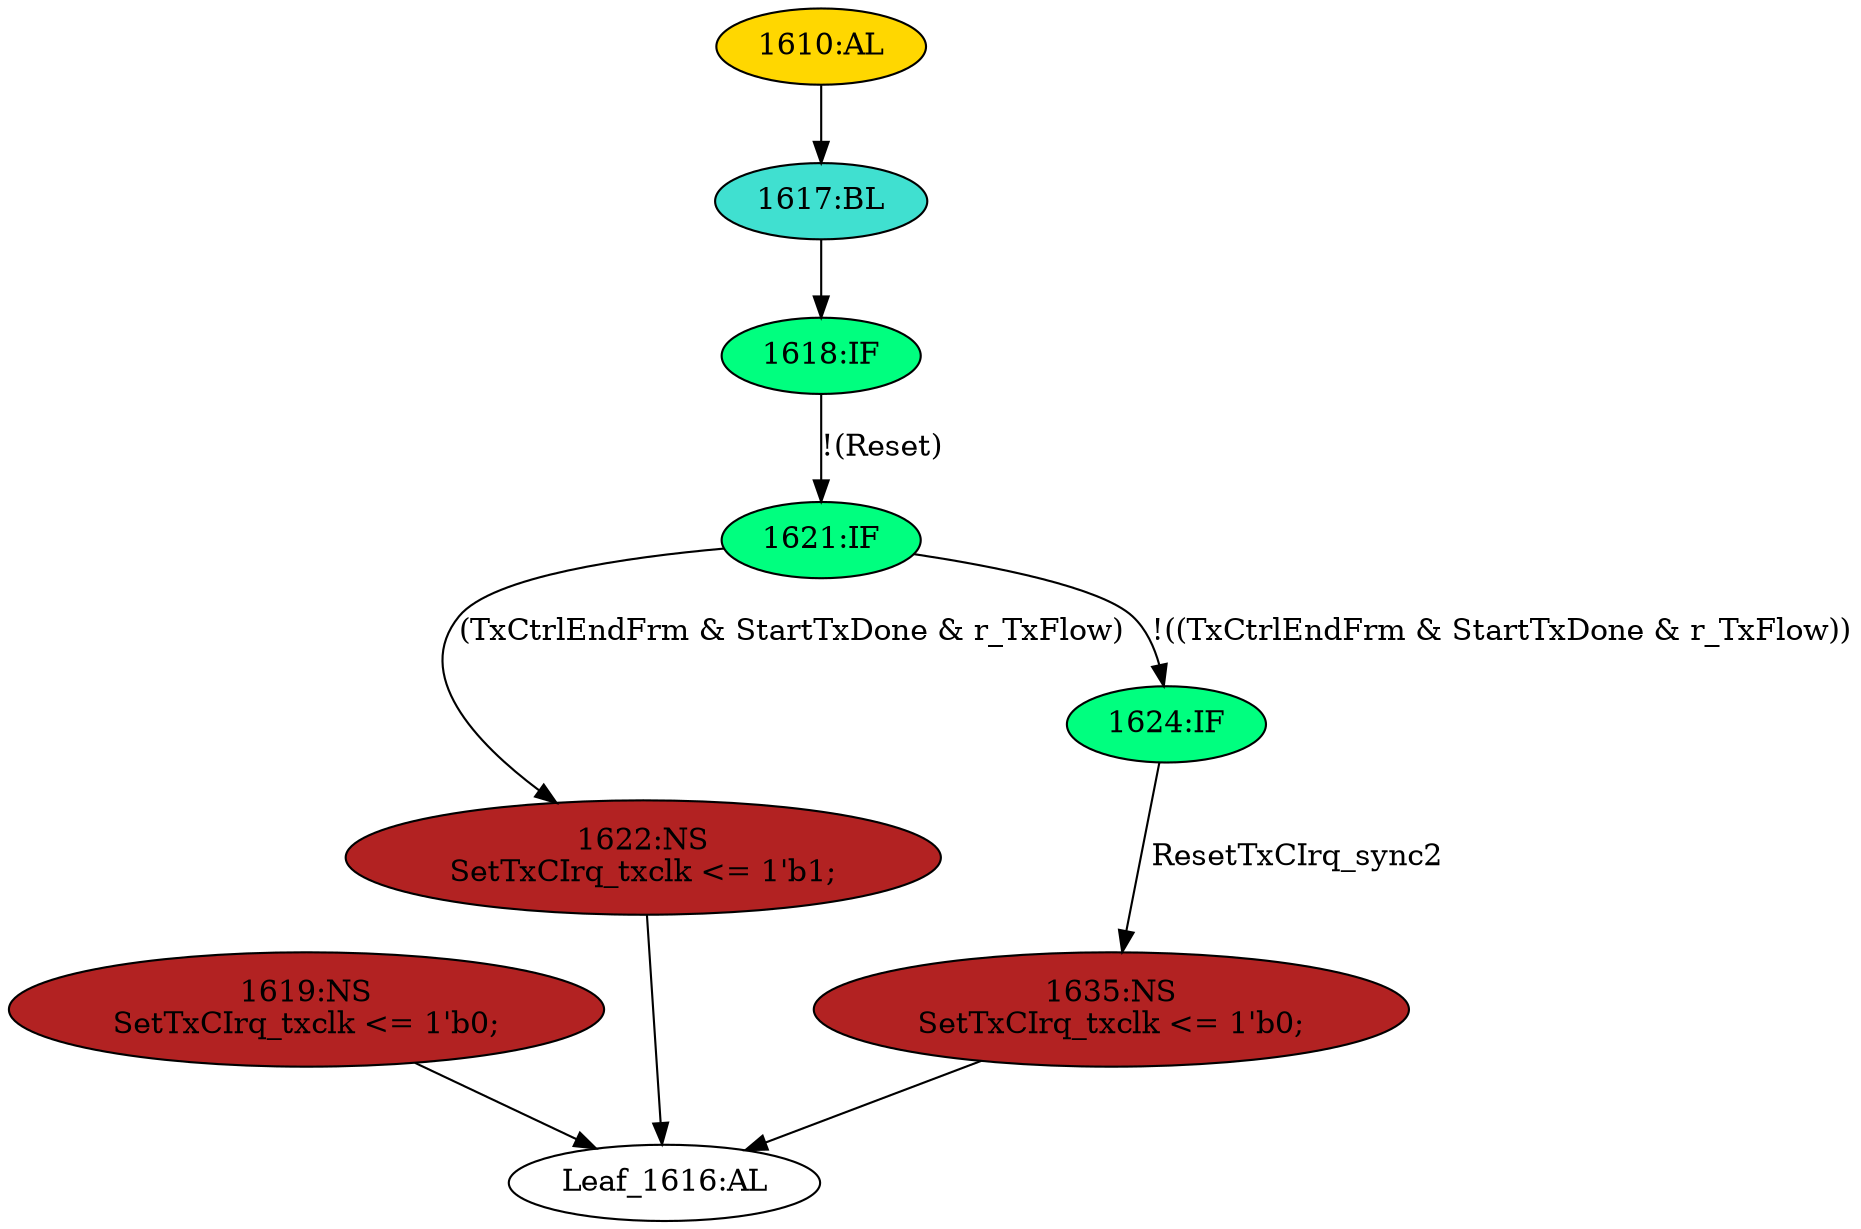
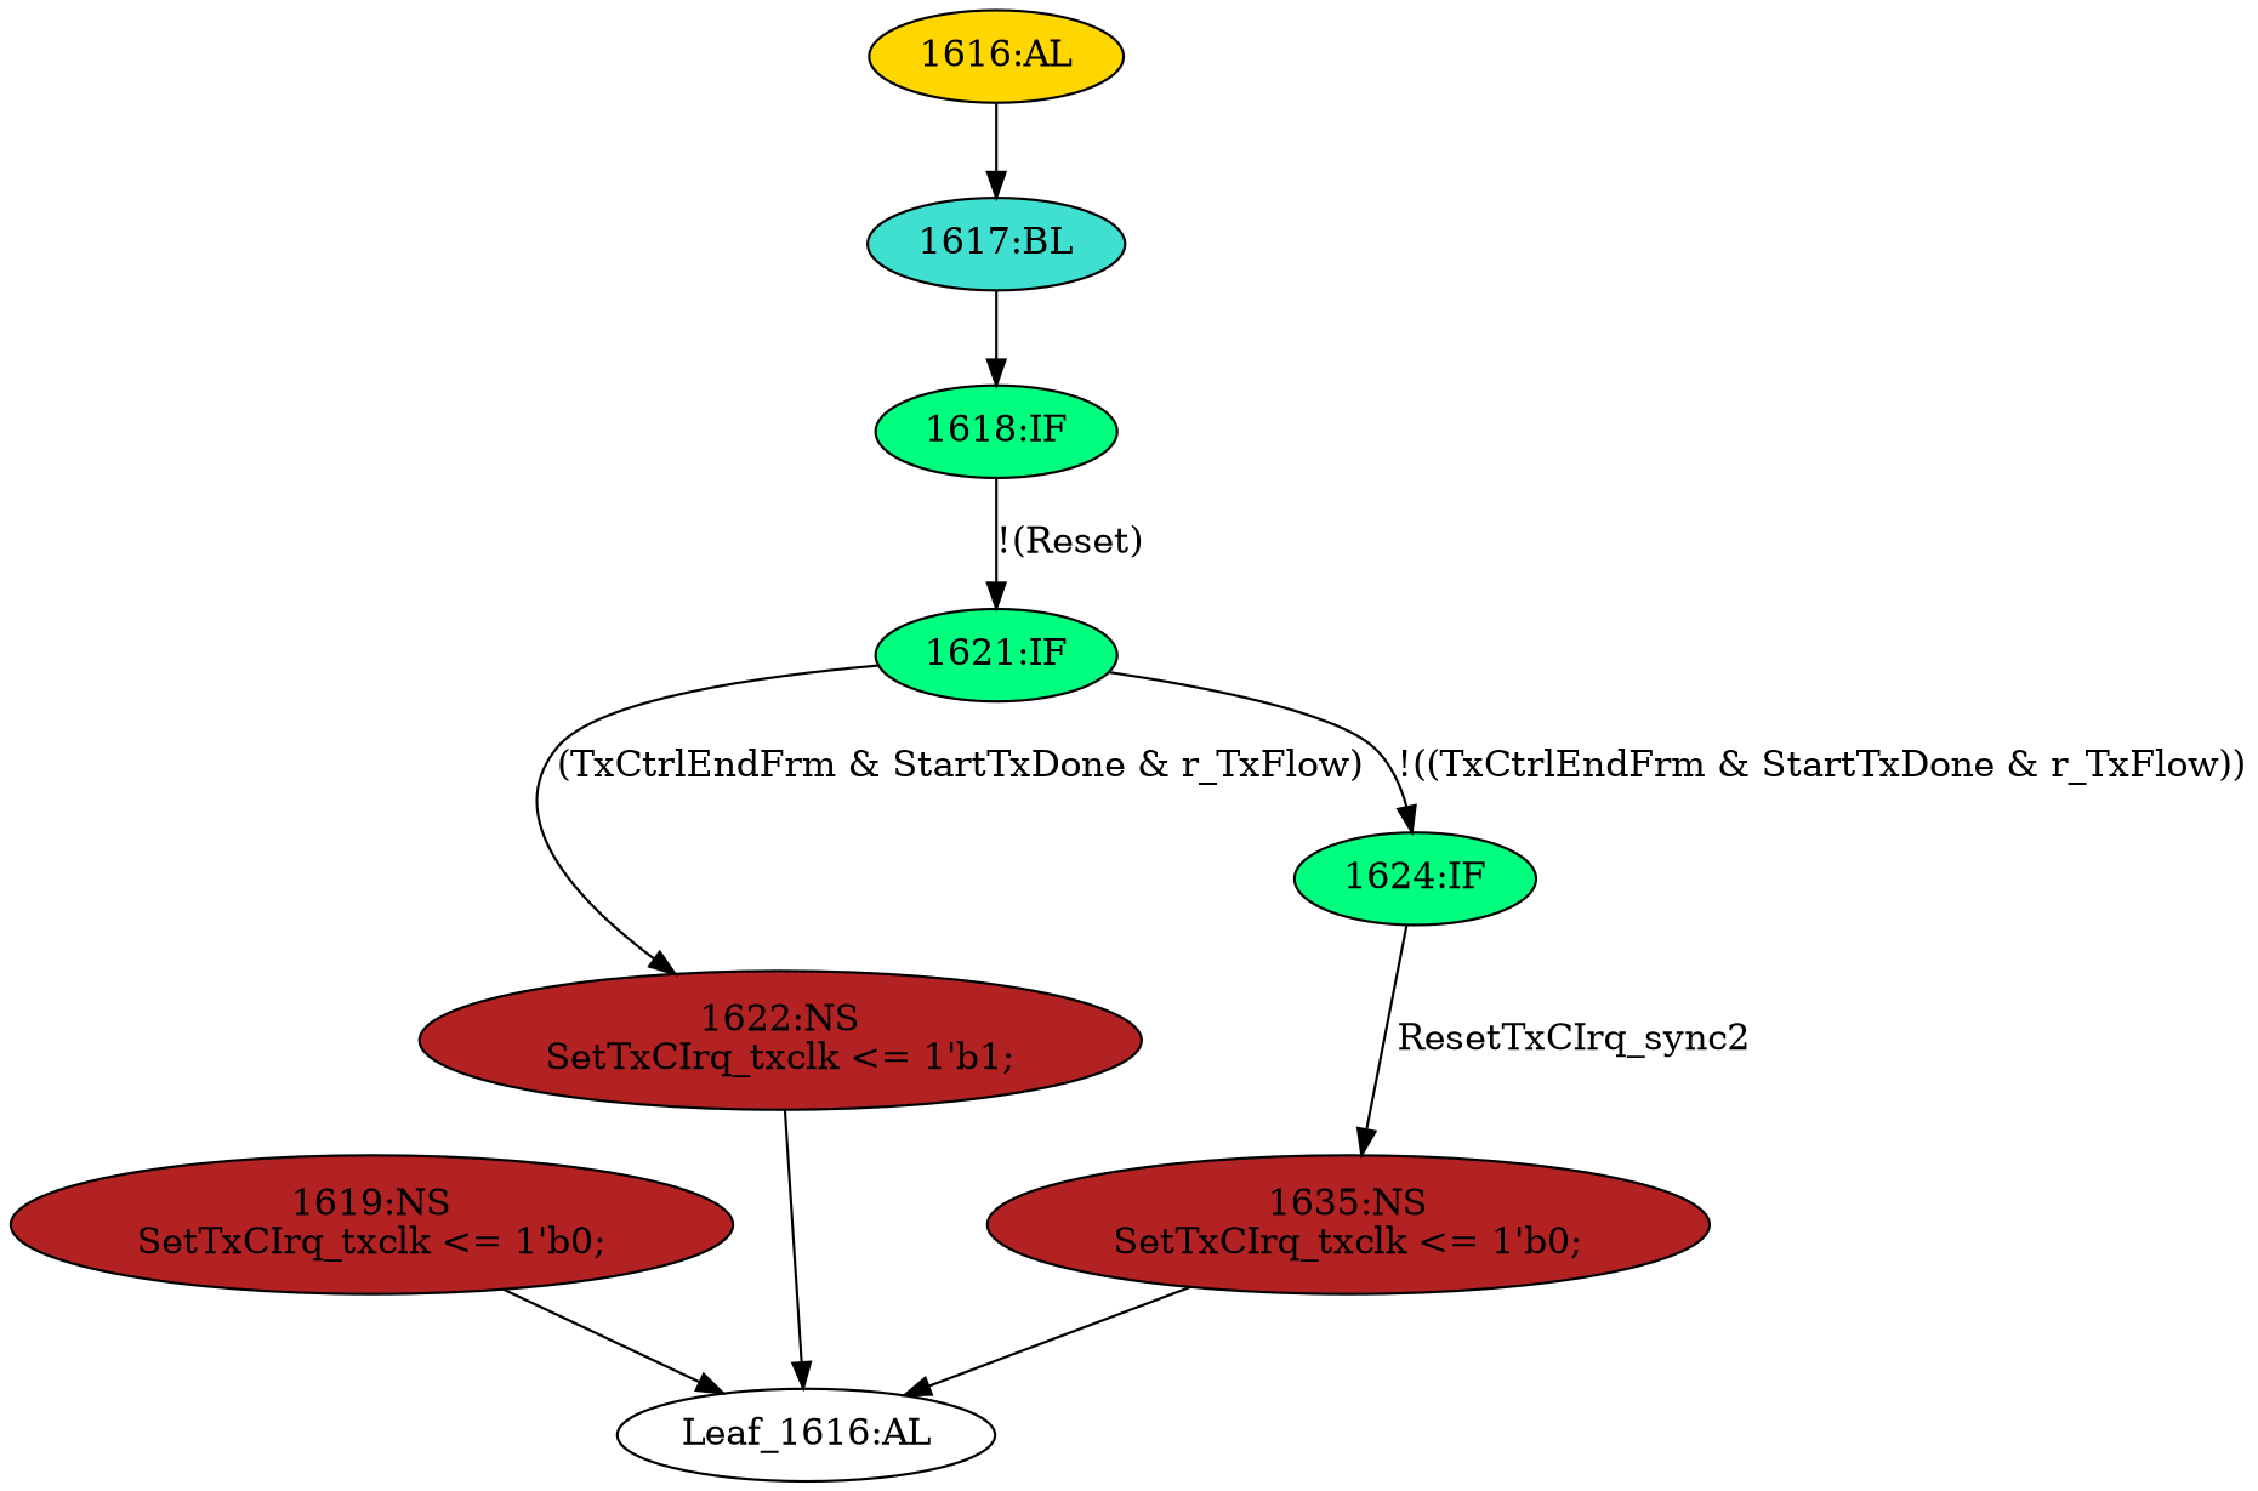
  strict digraph {
    node [fillcolor=firebrick statements="[]" style=filled typ=NonblockingSubstitution]
    edge [cond="[]" lineno=None]
    n1 [ast="<pyverilog.vparser.ast.NonblockingSubstitution object at 0x7fbdf25ede50>" label="1622:NS\nSetTxCIrq_txclk <= 1'b1;" statements="[<pyverilog.vparser.ast.NonblockingSubstitution object at 0x7fbdf25ede50>]"]
    n2 [def_var="['SetTxCIrq_txclk']" label="Leaf_1616:AL" fillcolor="" statements="" style="" typ=""]
    n3 [ast="<pyverilog.vparser.ast.NonblockingSubstitution object at 0x7fbdee072950>" label="1619:NS\nSetTxCIrq_txclk <= 1'b0;" statements="[<pyverilog.vparser.ast.NonblockingSubstitution object at 0x7fbdee072950>]"]
    n4 [ast="<pyverilog.vparser.ast.IfStatement object at 0x7fbdee072ad0>" fillcolor=springgreen label="1621:IF" typ=IfStatement]
    n5 [ast="<pyverilog.vparser.ast.IfStatement object at 0x7fbdee072b10>" fillcolor=springgreen label="1624:IF" typ=IfStatement]
    n6 [ast="<pyverilog.vparser.ast.NonblockingSubstitution object at 0x7fbdee072b50>" label="1635:NS\nSetTxCIrq_txclk <= 1'b0;" statements="[<pyverilog.vparser.ast.NonblockingSubstitution object at 0x7fbdee072b50>]"]
    n7 [ast="<pyverilog.vparser.ast.Block object at 0x7fbdee072ed0>" fillcolor=turquoise label="1617:BL" typ=Block]
    n8 [ast="<pyverilog.vparser.ast.IfStatement object at 0x7fbdee072f10>" fillcolor=springgreen label="1618:IF" typ=IfStatement]
-   n9 [ast="<pyverilog.vparser.ast.Always object at 0x7fbdee072fd0>" clk_sens=False fillcolor=gold label="1610:AL" sens="['TxClk', 'Reset']" typ=Always use_var="['Reset', 'r_TxFlow', 'TxCtrlEndFrm', 'StartTxDone', 'ResetTxCIrq_sync2']"]
+   n9 [ast="<pyverilog.vparser.ast.Always object at 0x7fbdee072fd0>" clk_sens=False fillcolor=gold label="1616:AL" sens="['TxClk', 'Reset']" typ=Always use_var="['Reset', 'r_TxFlow', 'TxCtrlEndFrm', 'StartTxDone', 'ResetTxCIrq_sync2']"]
    n1 -> n2
    n3 -> n2
    n4 -> n1 [cond="['TxCtrlEndFrm', 'StartTxDone', 'r_TxFlow']" label="(TxCtrlEndFrm & StartTxDone & r_TxFlow)" lineno=1621]
    n4 -> n5 [cond="['TxCtrlEndFrm', 'StartTxDone', 'r_TxFlow']" label="!((TxCtrlEndFrm & StartTxDone & r_TxFlow))" lineno=1621]
    n5 -> n6 [cond="['ResetTxCIrq_sync2']" label=ResetTxCIrq_sync2 lineno=1624]
    n6 -> n2
    n7 -> n8
    n8 -> n4 [cond="['Reset']" label="!(Reset)" lineno=1618]
    n9 -> n7
  }
